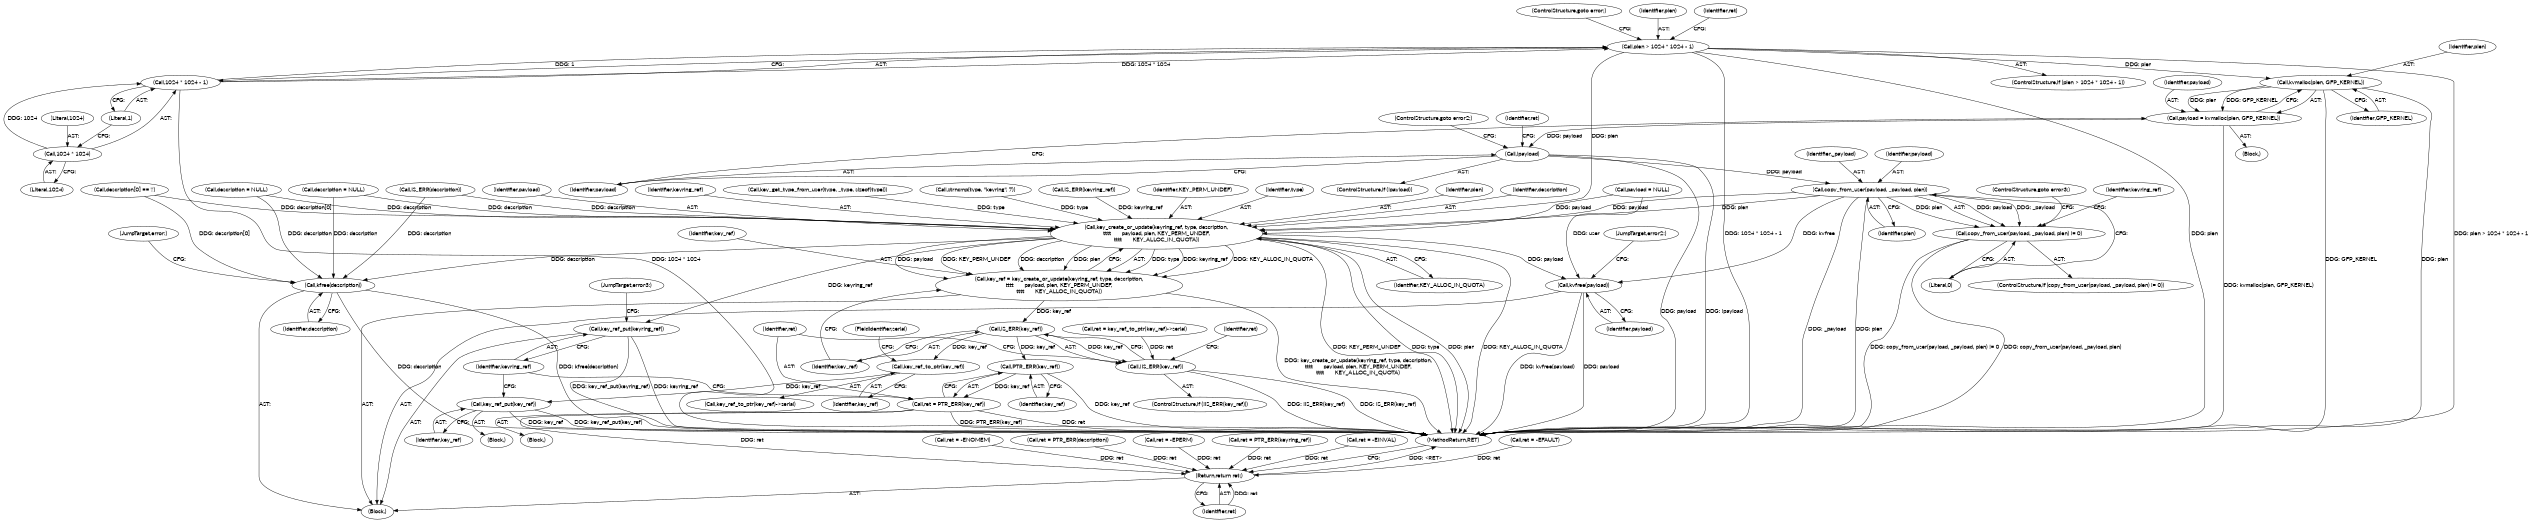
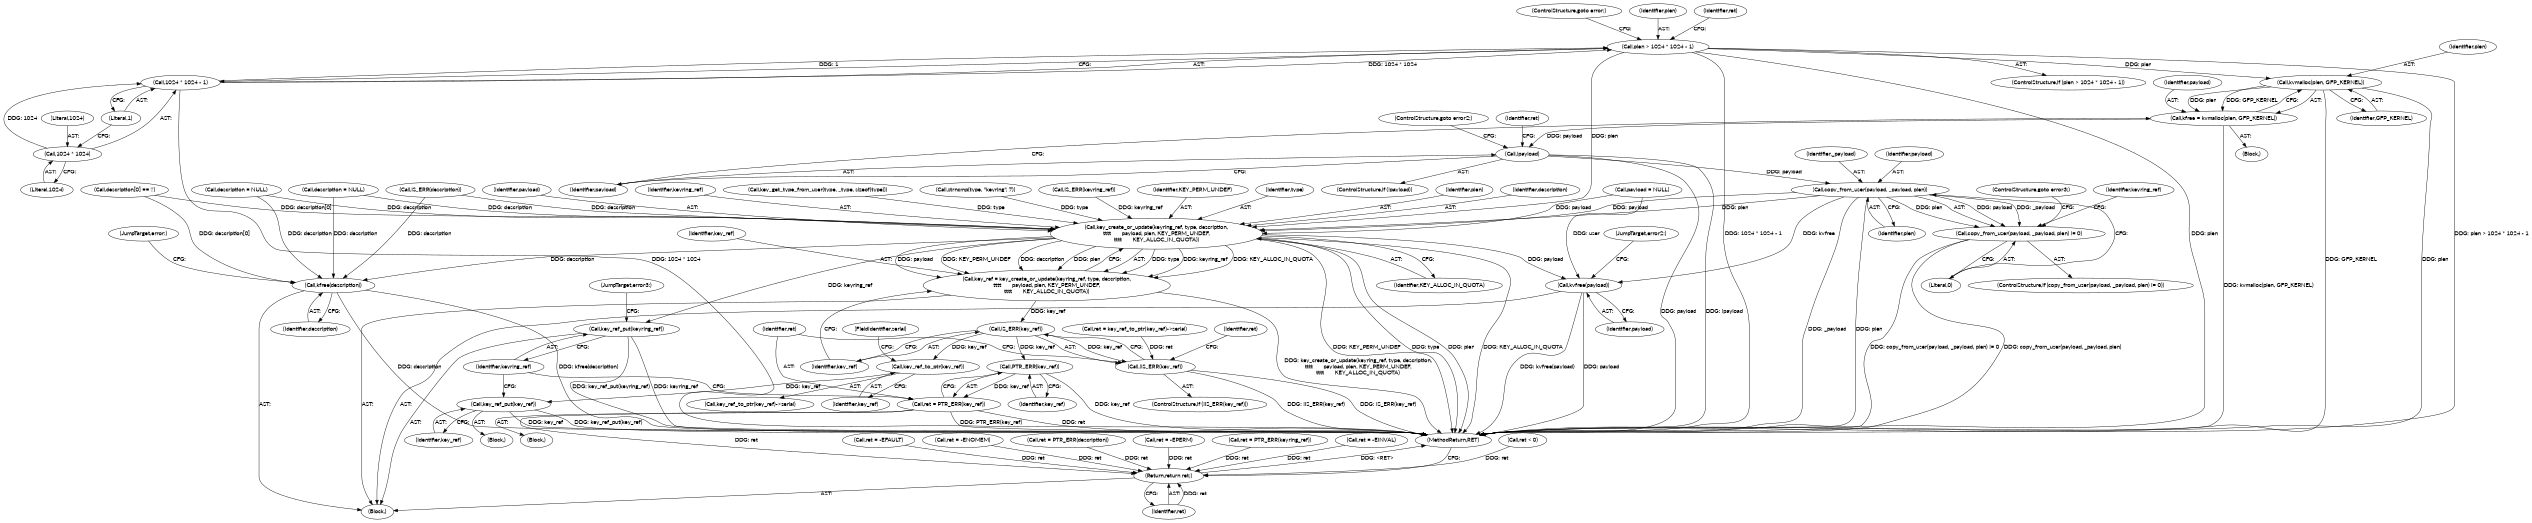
  digraph {
    fontname=Lato
    node [fontname=Lato]
    edge [fontname=Lato]
    n1 [label="(Call,kvmalloc(plen, GFP_KERNEL))"]
-   n2 [label="(Call,payload = kvmalloc(plen, GFP_KERNEL))"]
+   n2 [label="(Call,kfree = kvmalloc(plen, GFP_KERNEL))"]
    n3 [label="(Identifier,GFP_KERNEL)"]
    n4 [label="(MethodReturn,RET)"]
    n5 [label="(Call,!payload)"]
    n6 [label="(Block,)"]
    n7 [label="(Call,copy_from_user(payload, _payload, plen))"]
    n8 [label="(Call,key_create_or_update(keyring_ref, type, description,\n\t\t\t\t       payload, plen, KEY_PERM_UNDEF,\n\t\t\t\t       KEY_ALLOC_IN_QUOTA))"]
    n9 [label="(Call,copy_from_user(payload, _payload, plen) != 0)"]
    n10 [label="(Call,kvfree(payload))"]
    n11 [label="(Identifier,plen)"]
    n12 [label="(Return,return ret;)"]
    n13 [label="(Call,plen > 1024 * 1024 - 1)"]
    n14 [label="(Call,1024 * 1024 - 1)"]
    n15 [label="(ControlStructure,if (plen > 1024 * 1024 - 1))"]
    n16 [label="(Literal,1)"]
    n17 [label="(Call,key_ref = key_create_or_update(keyring_ref, type, description,\n\t\t\t\t       payload, plen, KEY_PERM_UNDEF,\n\t\t\t\t       KEY_ALLOC_IN_QUOTA))"]
    n18 [label="(Call,key_ref_put(keyring_ref))"]
    n19 [label="(Call,kfree(description))"]
    n20 [label="(Identifier,KEY_ALLOC_IN_QUOTA)"]
    n21 [label="(Call,1024 * 1024)"]
    n22 [label="(Literal,1024)"]
    n23 [label="(Identifier,payload)"]
    n24 [label="(ControlStructure,if (!payload))"]
    n25 [label="(Literal,0)"]
    n26 [label="(ControlStructure,if (copy_from_user(payload, _payload, plen) != 0))"]
    n27 [label="(Block,)"]
    n28 [label="(Identifier,payload)"]
    n29 [label="(Call,IS_ERR(key_ref))"]
    n30 [label="(Identifier,keyring_ref)"]
    n31 [label="(Identifier,description)"]
    n32 [label="(Call,!IS_ERR(key_ref))"]
    n33 [label="(Call,key_ref_to_ptr(key_ref))"]
    n34 [label="(Call,PTR_ERR(key_ref))"]
    n35 [label="(Identifier,key_ref)"]
    n36 [label="(ControlStructure,if (!IS_ERR(key_ref)))"]
    n37 [label="(Call,key_ref_put(key_ref))"]
    n38 [label="(Call,key_ref_to_ptr(key_ref)->serial)"]
    n39 [label="(Identifier,key_ref)"]
    n40 [label="(Call,ret = PTR_ERR(key_ref))"]
    n41 [label="(Identifier,key_ref)"]
    n42 [label="(Block,)"]
    n43 [label="(Identifier,key_ref)"]
    n44 [label="(Block,)"]
    n45 [label="(Identifier,ret)"]
    n46 [label="(JumpTarget,error2:)"]
    n47 [label="(Call,strncmp(type, \"keyring\", 7))"]
    n48 [label="(JumpTarget,error:)"]
    n49 [label="(Call,ret = -EINVAL)"]
    n50 [label="(ControlStructure,goto error;)"]
    n51 [label="(Identifier,ret)"]
    n52 [label="(Call,IS_ERR(keyring_ref))"]
    n53 [label="(Identifier,KEY_PERM_UNDEF)"]
    n54 [label="(Identifier,plen)"]
    n55 [label="(Call,payload = NULL)"]
    n56 [label="(Call,IS_ERR(description))"]
    n57 [label="(ControlStructure,goto error3;)"]
    n58 [label="(Identifier,payload)"]
+   n59 [label="(Call,ret < 0)"]
    n60 [label="(Identifier,ret)"]
    n61 [label="(Identifier,ret)"]
    n62 [label="(Identifier,ret)"]
    n63 [label="(Identifier,key_ref)"]
    n64 [label="(Identifier,_payload)"]
    n65 [label="(Call,description = NULL)"]
    n66 [label="(Identifier,type)"]
    n67 [label="(Call,ret = -EFAULT)"]
    n68 [label="(Literal,1024)"]
    n69 [label="(Identifier,plen)"]
    n70 [label="(Identifier,keyring_ref)"]
    n71 [label="(Identifier,payload)"]
    n72 [label="(Call,ret = -ENOMEM)"]
    n73 [label="(Identifier,description)"]
    n74 [label="(Identifier,payload)"]
    n75 [label="(Identifier,keyring_ref)"]
    n76 [label="(Call,description = NULL)"]
    n77 [label="(Identifier,plen)"]
    n78 [label="(ControlStructure,goto error2;)"]
    n79 [label="(Call,ret = PTR_ERR(description))"]
    n80 [label="(JumpTarget,error3:)"]
    n81 [label="(Call,description[0] == '.')"]
    n82 [label="(Call,key_get_type_from_user(type, _type, sizeof(type)))"]
    n83 [label="(FieldIdentifier,serial)"]
    n84 [label="(Call,ret = key_ref_to_ptr(key_ref)->serial)"]
    n85 [label="(Call,ret = -EPERM)"]
    n86 [label="(Call,ret = PTR_ERR(keyring_ref))"]
    n1 -> n2 [label="AST: "]
    n1 -> n2 [label="DDG: plen"]
    n1 -> n2 [label="DDG: GFP_KERNEL"]
    n1 -> n3 [label="CFG: "]
    n1 -> n4 [label="DDG: GFP_KERNEL"]
    n1 -> n4 [label="DDG: plen"]
    n2 -> n1 [label="CFG: "]
    n2 -> n4 [label="DDG: kvmalloc(plen, GFP_KERNEL)"]
    n2 -> n5 [label="DDG: payload"]
    n2 -> n6 [label="AST: "]
    n3 -> n1 [label="AST: "]
    n4 -> n12 [label="CFG: "]
    n5 -> n4 [label="DDG: !payload"]
    n5 -> n4 [label="DDG: payload"]
    n5 -> n7 [label="DDG: payload"]
    n5 -> n23 [label="CFG: "]
    n5 -> n24 [label="AST: "]
    n7 -> n4 [label="DDG: _payload"]
    n7 -> n4 [label="DDG: plen"]
    n7 -> n8 [label="DDG: payload"]
    n7 -> n8 [label="DDG: plen"]
    n7 -> n9 [label="AST: "]
    n7 -> n9 [label="DDG: payload"]
    n7 -> n9 [label="DDG: _payload"]
    n7 -> n9 [label="DDG: plen"]
    n7 -> n10 [label="DDG: kvfree"]
    n7 -> n11 [label="CFG: "]
    n8 -> n4 [label="DDG: type"]
    n8 -> n4 [label="DDG: plen"]
    n8 -> n4 [label="DDG: KEY_ALLOC_IN_QUOTA"]
    n8 -> n4 [label="DDG: KEY_PERM_UNDEF"]
    n8 -> n10 [label="DDG: payload"]
    n8 -> n17 [label="AST: "]
    n8 -> n17 [label="DDG: type"]
    n8 -> n17 [label="DDG: keyring_ref"]
    n8 -> n17 [label="DDG: KEY_ALLOC_IN_QUOTA"]
    n8 -> n17 [label="DDG: payload"]
    n8 -> n17 [label="DDG: KEY_PERM_UNDEF"]
    n8 -> n17 [label="DDG: description"]
    n8 -> n17 [label="DDG: plen"]
    n8 -> n18 [label="DDG: keyring_ref"]
    n8 -> n19 [label="DDG: description"]
    n8 -> n20 [label="CFG: "]
    n9 -> n4 [label="DDG: copy_from_user(payload, _payload, plen)"]
    n9 -> n4 [label="DDG: copy_from_user(payload, _payload, plen) != 0"]
    n9 -> n25 [label="CFG: "]
    n9 -> n26 [label="AST: "]
    n10 -> n4 [label="DDG: kvfree(payload)"]
    n10 -> n4 [label="DDG: payload"]
    n10 -> n27 [label="AST: "]
    n10 -> n28 [label="CFG: "]
    n11 -> n7 [label="AST: "]
    n12 -> n4 [label="DDG: <RET>"]
    n12 -> n27 [label="AST: "]
    n12 -> n45 [label="CFG: "]
    n13 -> n1 [label="DDG: plen"]
    n13 -> n4 [label="DDG: 1024 * 1024 - 1"]
    n13 -> n4 [label="DDG: plen"]
    n13 -> n4 [label="DDG: plen > 1024 * 1024 - 1"]
    n13 -> n8 [label="DDG: plen"]
    n13 -> n14 [label="CFG: "]
    n13 -> n15 [label="AST: "]
    n14 -> n4 [label="DDG: 1024 * 1024"]
    n14 -> n13 [label="AST: "]
    n14 -> n13 [label="DDG: 1024 * 1024"]
    n14 -> n13 [label="DDG: 1"]
    n14 -> n16 [label="CFG: "]
    n16 -> n14 [label="AST: "]
    n16 -> n21 [label="CFG: "]
    n17 -> n4 [label="DDG: key_create_or_update(keyring_ref, type, description,\n\t\t\t\t       payload, plen, KEY_PERM_UNDEF,\n\t\t\t\t       KEY_ALLOC_IN_QUOTA)"]
    n17 -> n8 [label="CFG: "]
    n17 -> n27 [label="AST: "]
    n17 -> n29 [label="DDG: key_ref"]
    n18 -> n4 [label="DDG: keyring_ref"]
    n18 -> n4 [label="DDG: key_ref_put(keyring_ref)"]
    n18 -> n27 [label="AST: "]
    n18 -> n30 [label="CFG: "]
    n19 -> n4 [label="DDG: description"]
    n19 -> n4 [label="DDG: kfree(description)"]
    n19 -> n27 [label="AST: "]
    n19 -> n31 [label="CFG: "]
    n20 -> n8 [label="AST: "]
    n21 -> n14 [label="AST: "]
    n21 -> n14 [label="DDG: 1024"]
    n21 -> n22 [label="CFG: "]
    n22 -> n21 [label="AST: "]
    n23 -> n2 [label="CFG: "]
    n23 -> n5 [label="AST: "]
    n25 -> n7 [label="CFG: "]
    n25 -> n9 [label="AST: "]
    n28 -> n10 [label="AST: "]
    n29 -> n32 [label="AST: "]
    n29 -> n32 [label="DDG: key_ref"]
    n29 -> n33 [label="DDG: key_ref"]
    n29 -> n34 [label="DDG: key_ref"]
    n29 -> n35 [label="CFG: "]
    n30 -> n18 [label="AST: "]
    n30 -> n37 [label="CFG: "]
    n30 -> n40 [label="CFG: "]
    n31 -> n19 [label="AST: "]
    n32 -> n4 [label="DDG: !IS_ERR(key_ref)"]
    n32 -> n4 [label="DDG: IS_ERR(key_ref)"]
    n32 -> n29 [label="CFG: "]
    n32 -> n36 [label="AST: "]
    n33 -> n37 [label="DDG: key_ref"]
    n33 -> n38 [label="AST: "]
    n33 -> n39 [label="CFG: "]
    n34 -> n4 [label="DDG: key_ref"]
    n34 -> n40 [label="AST: "]
    n34 -> n40 [label="DDG: key_ref"]
    n34 -> n41 [label="CFG: "]
    n35 -> n17 [label="CFG: "]
    n35 -> n29 [label="AST: "]
    n37 -> n4 [label="DDG: key_ref_put(key_ref)"]
    n37 -> n4 [label="DDG: key_ref"]
    n37 -> n42 [label="AST: "]
    n37 -> n43 [label="CFG: "]
    n39 -> n33 [label="AST: "]
    n40 -> n4 [label="DDG: ret"]
    n40 -> n4 [label="DDG: PTR_ERR(key_ref)"]
    n40 -> n12 [label="DDG: ret"]
    n40 -> n34 [label="CFG: "]
    n40 -> n44 [label="AST: "]
    n41 -> n34 [label="AST: "]
    n43 -> n37 [label="AST: "]
    n45 -> n12 [label="AST: "]
    n45 -> n12 [label="DDG: ret"]
    n46 -> n10 [label="CFG: "]
    n47 -> n8 [label="DDG: type"]
    n48 -> n19 [label="CFG: "]
    n49 -> n12 [label="DDG: ret"]
    n50 -> n13 [label="CFG: "]
    n51 -> n32 [label="CFG: "]
    n51 -> n40 [label="AST: "]
    n52 -> n8 [label="DDG: keyring_ref"]
    n53 -> n8 [label="AST: "]
    n54 -> n13 [label="AST: "]
    n55 -> n8 [label="DDG: payload"]
    n55 -> n10 [label="DDG: user"]
    n56 -> n8 [label="DDG: description"]
    n56 -> n19 [label="DDG: description"]
    n57 -> n9 [label="CFG: "]
    n58 -> n7 [label="AST: "]
+   n59 -> n12 [label="DDG: ret"]
    n60 -> n32 [label="CFG: "]
    n61 -> n5 [label="CFG: "]
    n62 -> n13 [label="CFG: "]
    n63 -> n17 [label="AST: "]
    n64 -> n7 [label="AST: "]
    n65 -> n8 [label="DDG: description"]
    n65 -> n19 [label="DDG: description"]
    n66 -> n8 [label="AST: "]
    n67 -> n12 [label="DDG: ret"]
    n68 -> n21 [label="AST: "]
    n69 -> n8 [label="AST: "]
    n70 -> n9 [label="CFG: "]
    n71 -> n2 [label="AST: "]
    n72 -> n12 [label="DDG: ret"]
    n73 -> n8 [label="AST: "]
    n74 -> n8 [label="AST: "]
    n75 -> n8 [label="AST: "]
    n76 -> n8 [label="DDG: description"]
    n76 -> n19 [label="DDG: description"]
    n77 -> n1 [label="AST: "]
    n78 -> n5 [label="CFG: "]
    n79 -> n12 [label="DDG: ret"]
    n80 -> n18 [label="CFG: "]
    n81 -> n8 [label="DDG: description[0]"]
    n81 -> n19 [label="DDG: description[0]"]
    n82 -> n8 [label="DDG: type"]
    n83 -> n33 [label="CFG: "]
    n84 -> n32 [label="DDG: ret"]
    n85 -> n12 [label="DDG: ret"]
    n86 -> n12 [label="DDG: ret"]
  }
